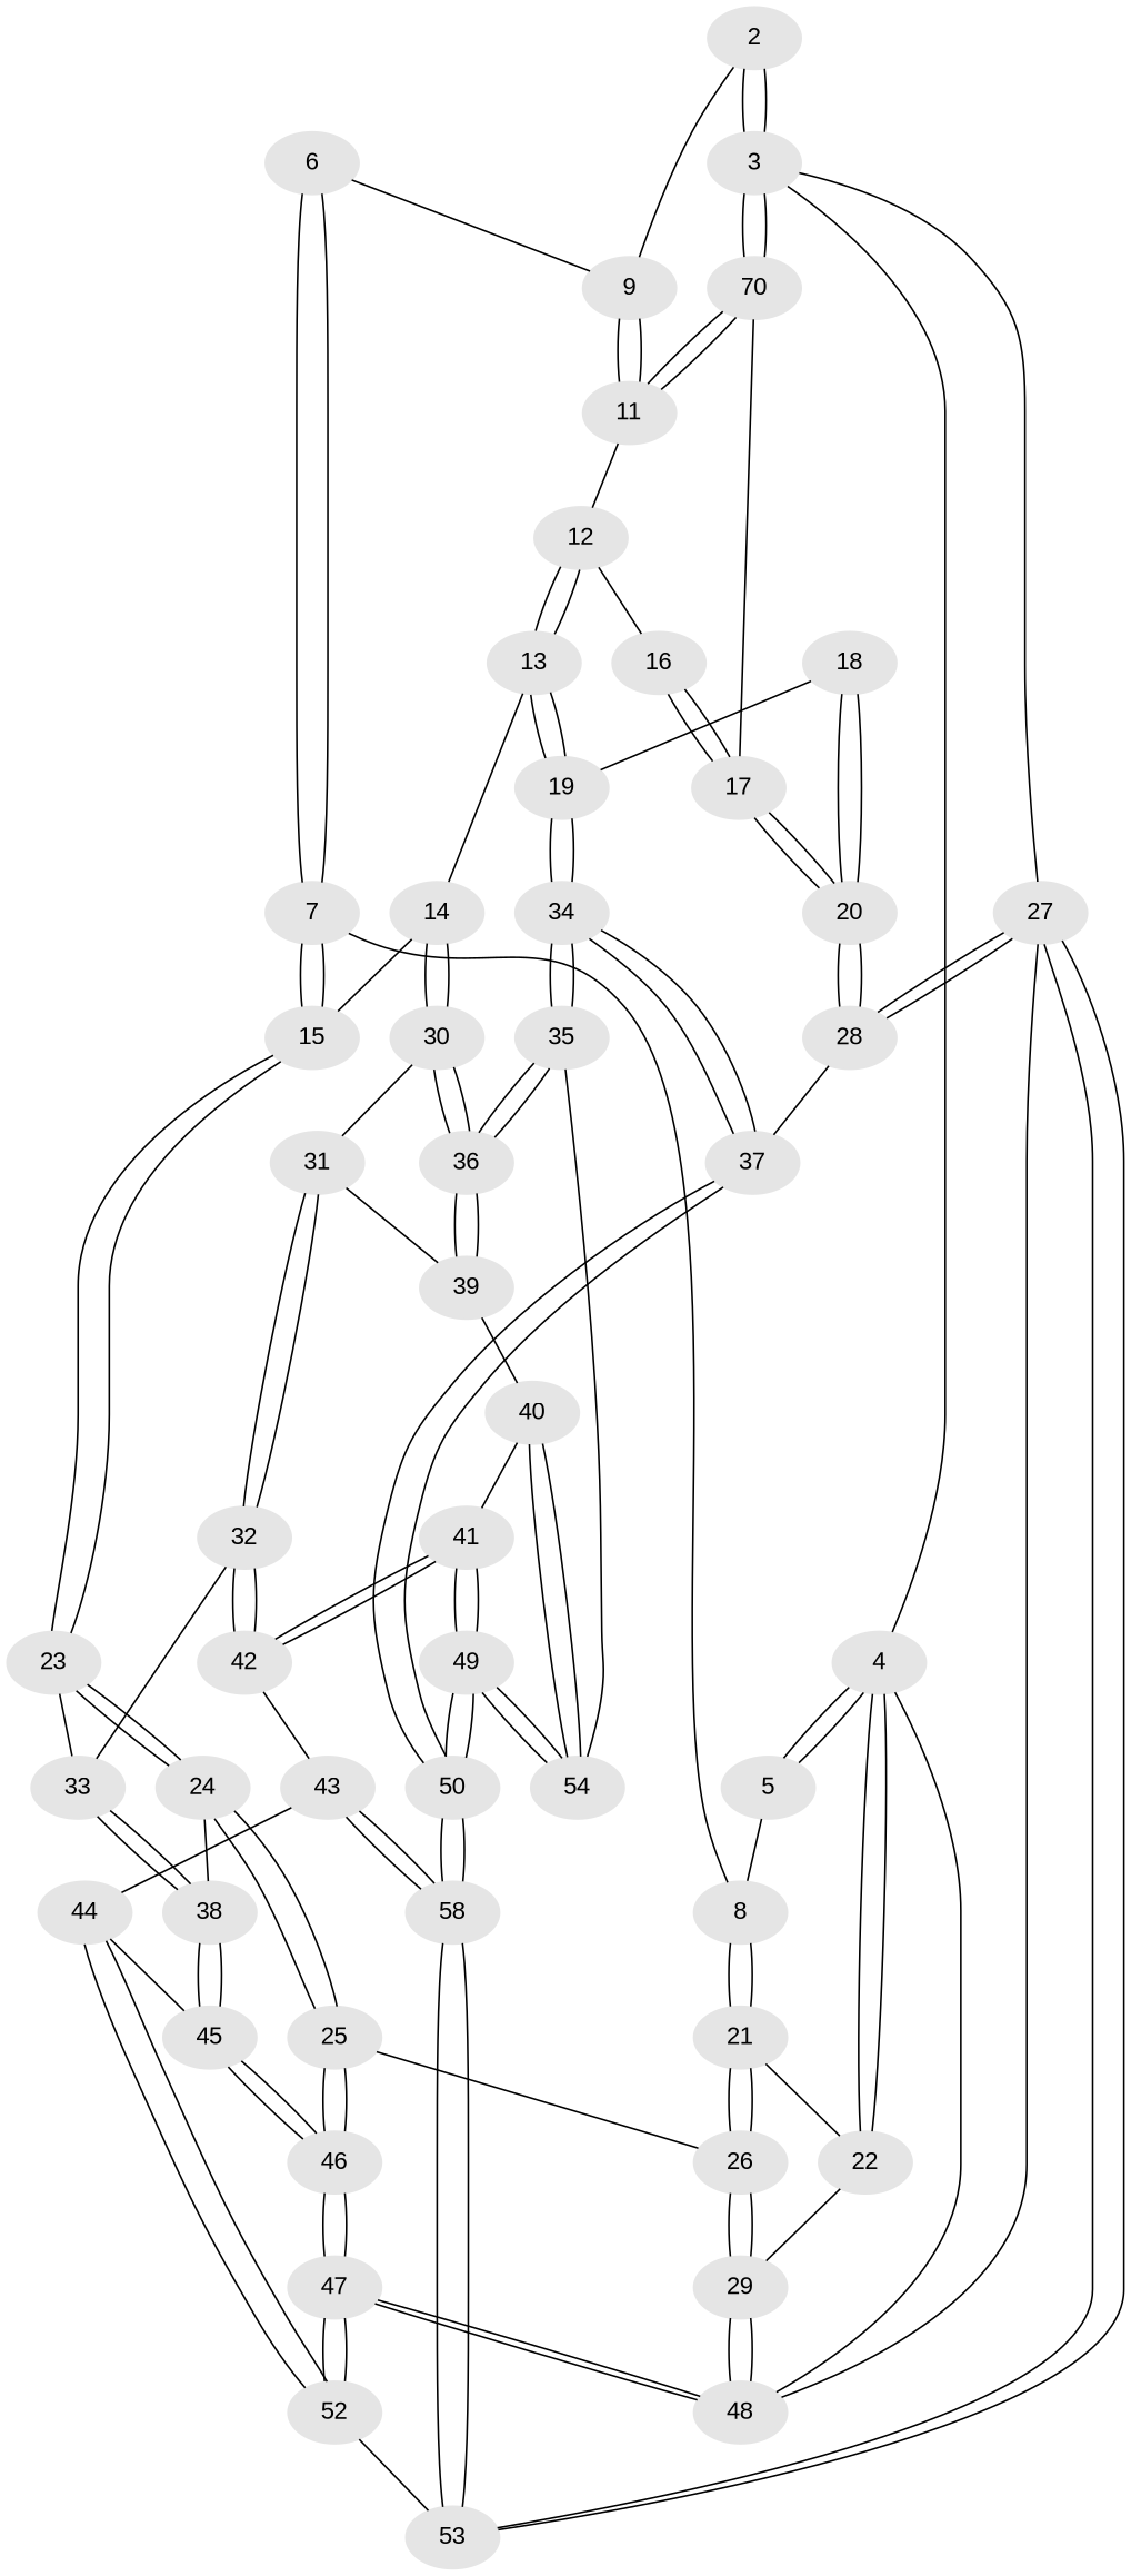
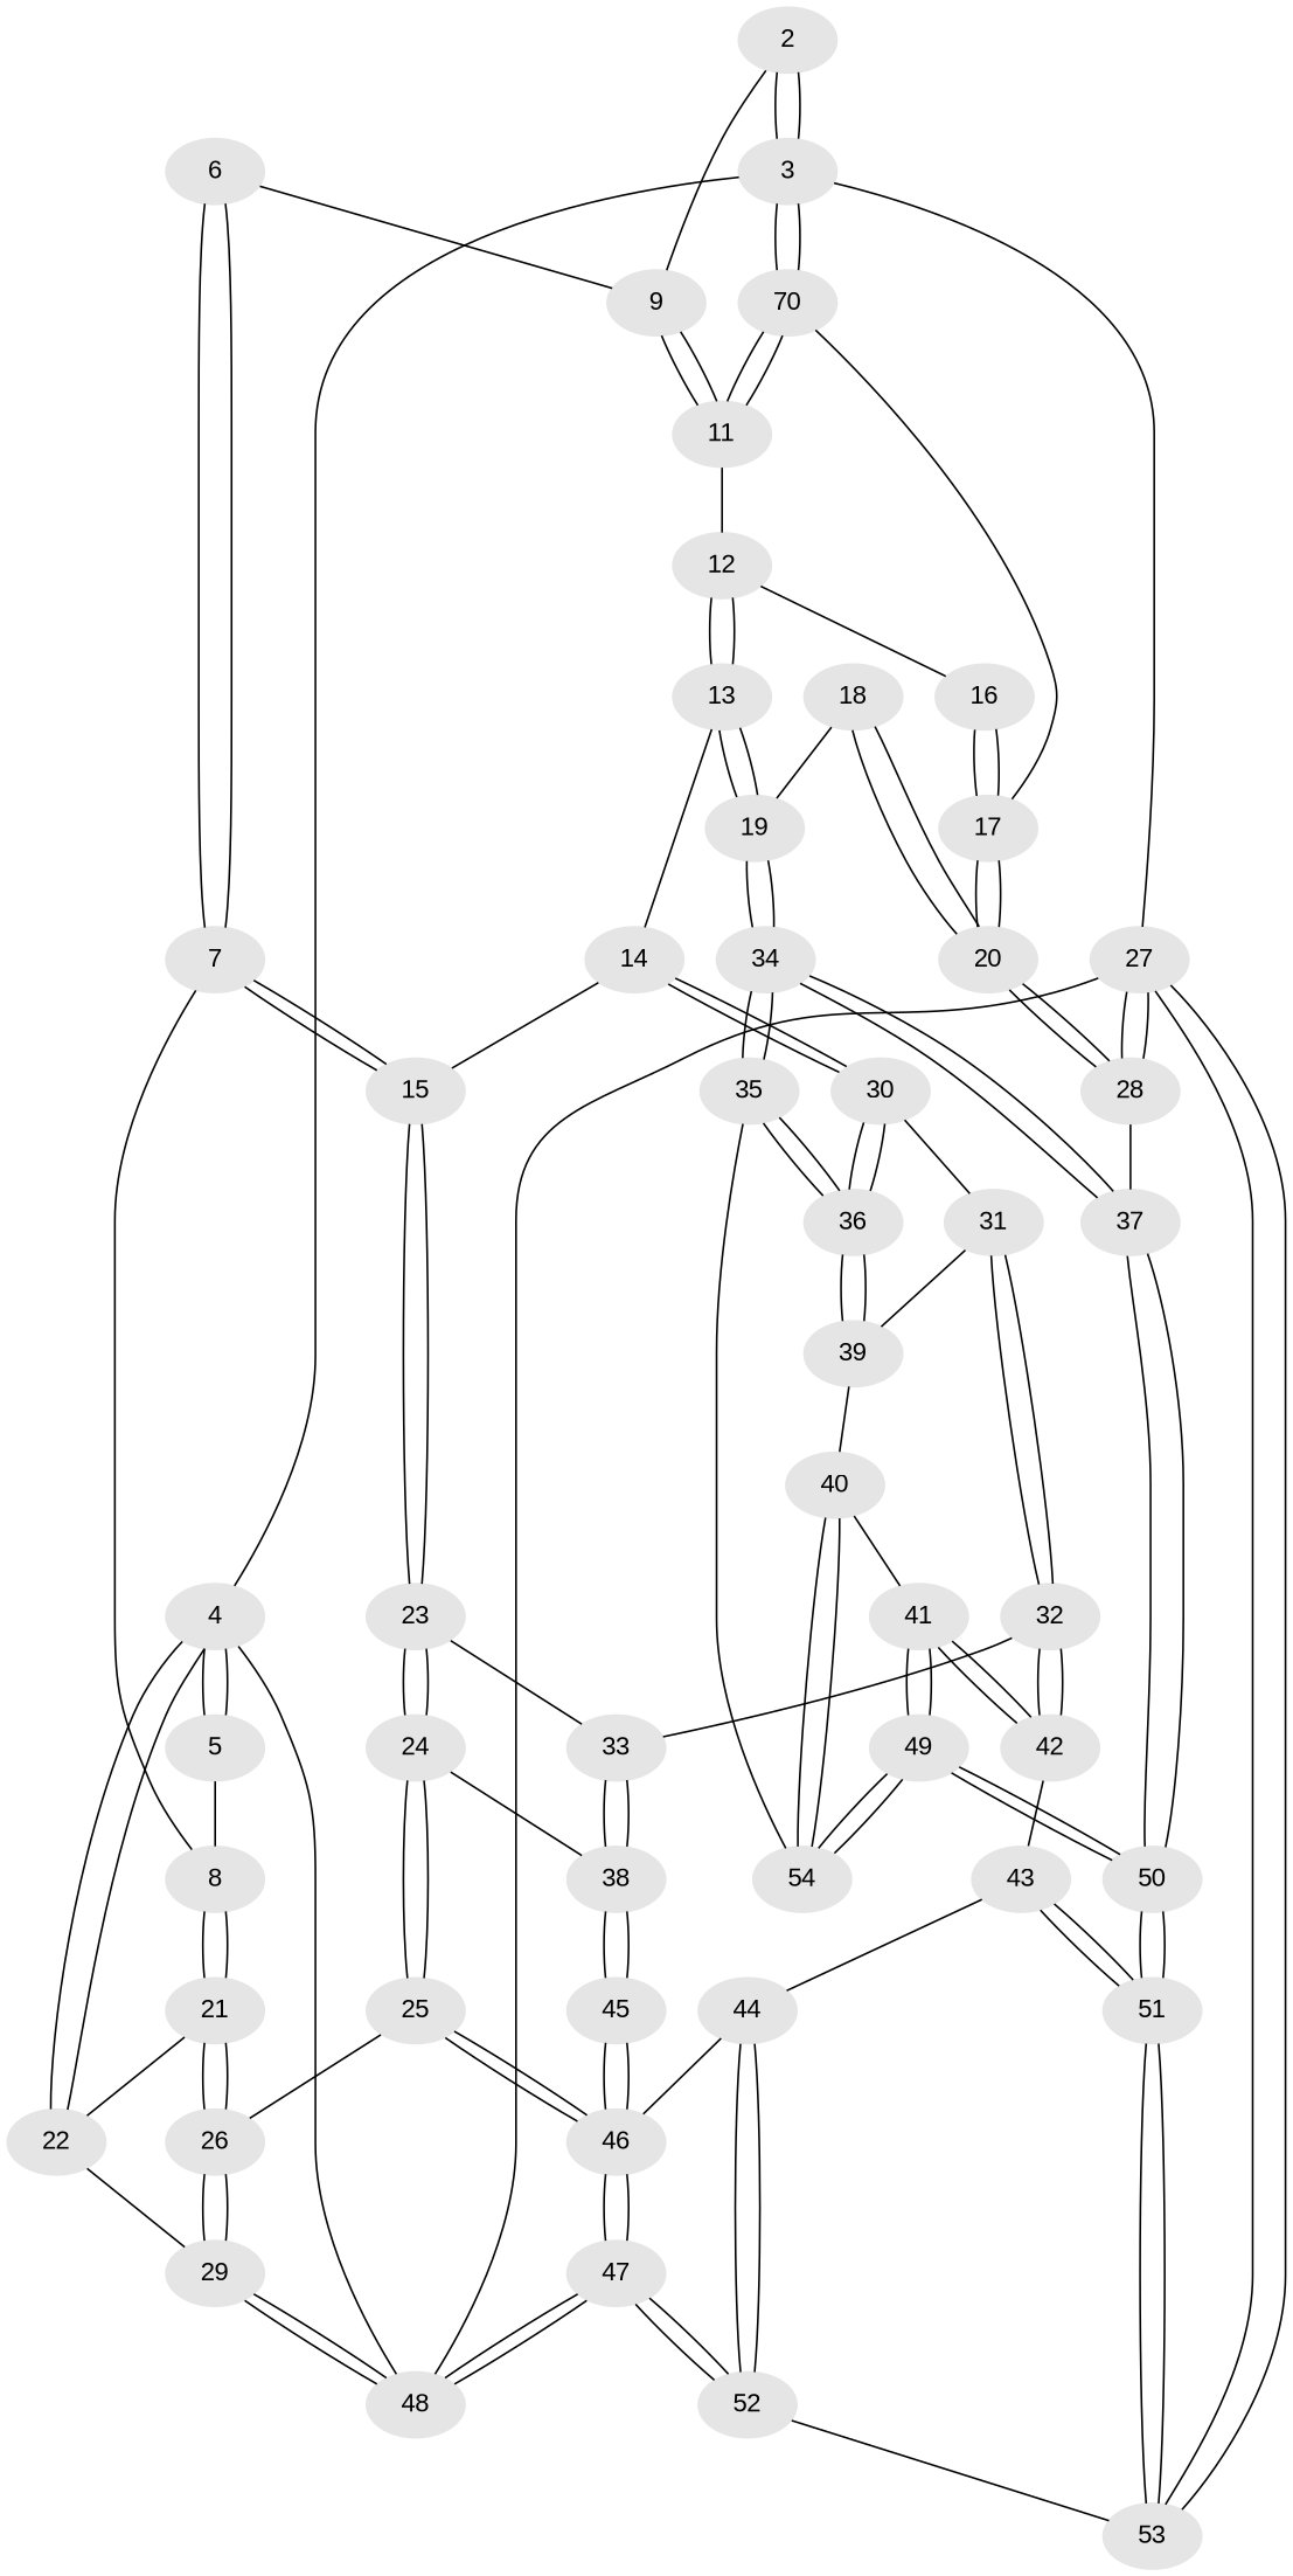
  graph {
    fontname="Liberation Sans"
    node [color=gray90 fontname="Liberation Sans" style=filled]
    edge [fontname="Liberation Sans"]
    2
    3
    9
    6
    7
    4
    n7 [label=70]
    27
    11
    5
    22
    48
    17
    28
    53
    8
    29
    21
    15
    23
    26
    12
    20
    13
    16
    14
    19
    30
    34
    31
    36
    24
    33
    18
    37
    35
    25
    38
    46
    45
    47
    50
    32
    39
    42
    40
    43
    54
-   51 [label=58]
+   51
    41
    49
    44
    52
    2 -- 3
    2 -- 3
    2 -- 9
    3 -- 4
    3 -- n7
    3 -- n7
    3 -- 27
    9 -- 11
    9 -- 11
    6 -- 9
    6 -- 7
    6 -- 7
    7 -- 8
    7 -- 15
    7 -- 15
    4 -- 5
    4 -- 5
    4 -- 22
    4 -- 22
    4 -- 48
    n7 -- 11
    n7 -- 11
    n7 -- 17
    27 -- 48
    27 -- 28
    27 -- 28
    27 -- 53
    27 -- 53
    11 -- 12
    5 -- 8
    22 -- 29
    17 -- 20
    17 -- 20
    28 -- 37
    8 -- 21
    8 -- 21
    29 -- 48
    29 -- 48
    21 -- 22
    21 -- 26
    21 -- 26
    15 -- 23
    15 -- 23
    23 -- 24
    23 -- 24
    23 -- 33
    26 -- 29
    26 -- 29
    12 -- 13
    12 -- 13
    12 -- 16
    20 -- 28
    20 -- 28
    13 -- 14
    13 -- 19
    13 -- 19
    16 -- 17
    16 -- 17
    14 -- 15
    14 -- 30
    14 -- 30
    19 -- 34
    19 -- 34
    30 -- 31
    30 -- 36
    30 -- 36
    34 -- 37
    34 -- 37
    34 -- 35
    34 -- 35
    31 -- 32
    31 -- 32
    31 -- 39
    36 -- 39
    36 -- 39
    24 -- 25
    24 -- 25
    24 -- 38
    33 -- 38
    33 -- 38
    18 -- 20
    18 -- 20
    18 -- 19
    37 -- 50
    37 -- 50
    35 -- 36
    35 -- 36
    35 -- 54
    25 -- 26
    25 -- 46
    25 -- 46
    38 -- 45
    38 -- 45
    46 -- 47
    46 -- 47
    45 -- 46
    45 -- 46
    47 -- 48
    47 -- 48
    47 -- 52
    47 -- 52
    50 -- 51
    50 -- 51
    32 -- 33
    32 -- 42
    32 -- 42
    39 -- 40
    42 -- 43
    40 -- 54
    40 -- 54
    40 -- 41
    43 -- 51
    43 -- 51
    43 -- 44
    51 -- 53
    51 -- 53
    41 -- 42
    41 -- 42
    41 -- 49
    41 -- 49
    49 -- 50
    49 -- 50
    49 -- 54
    49 -- 54
-   44 -- 45
+   44 -- 46
    44 -- 52
    44 -- 52
    52 -- 53
  }
